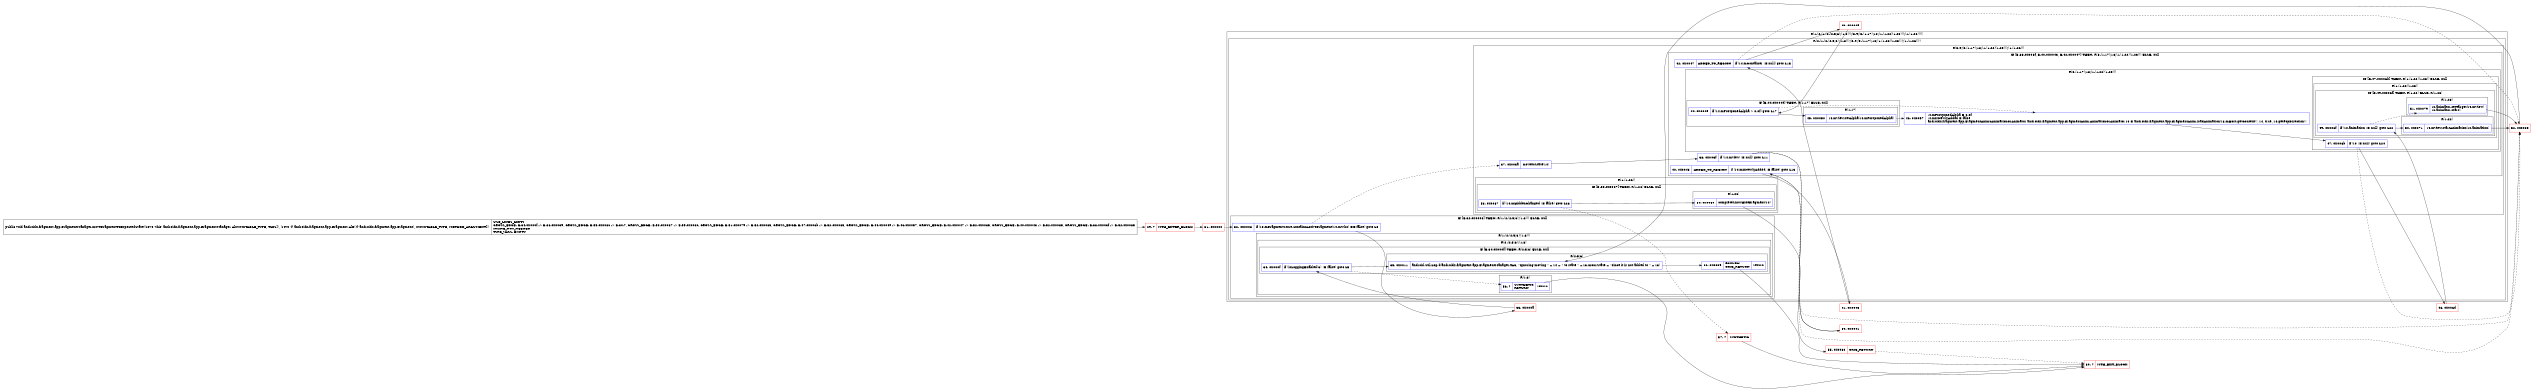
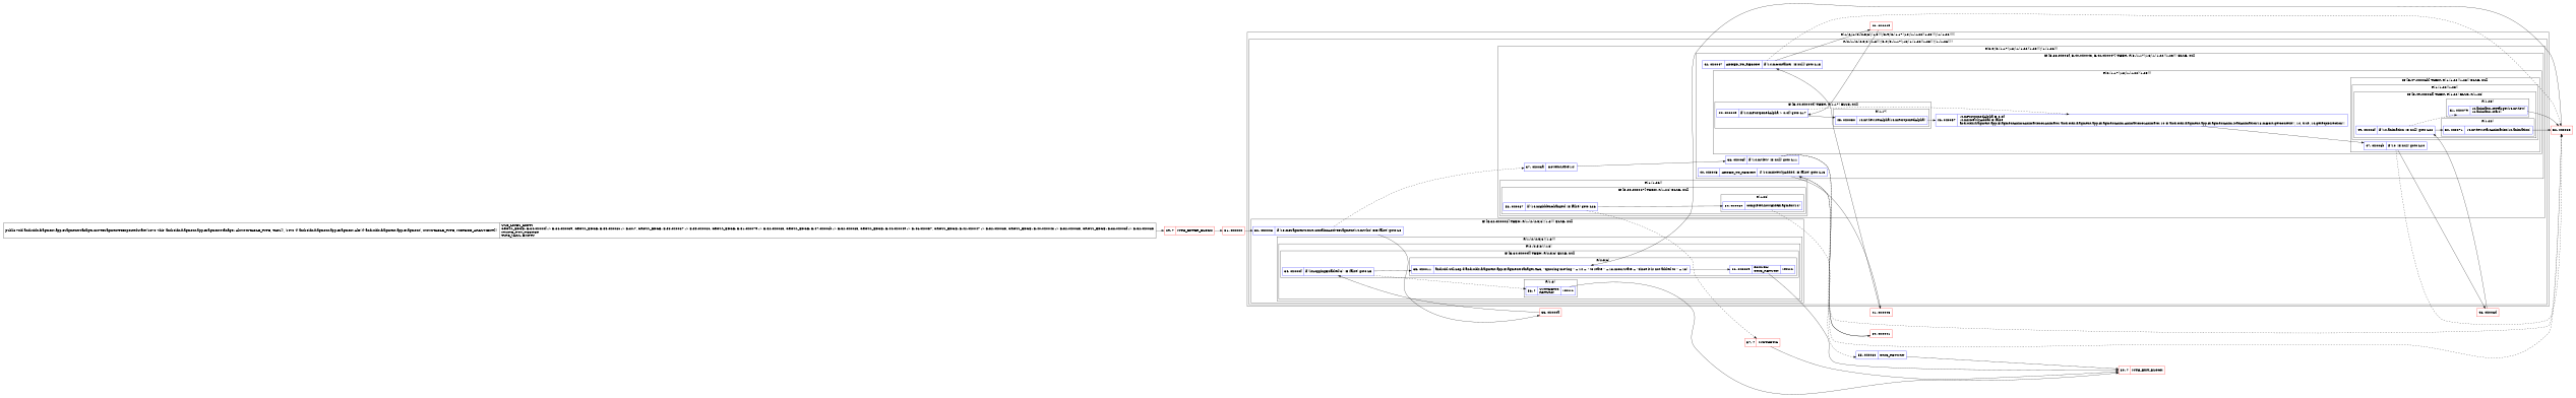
  digraph {
    rankdir=LR
    node [color=blue shape=record]
    n1 [label="{35\:\ 0x0011|android.util.Log.d(androidx.fragment.app.FragmentManager.TAG, \"Ignoring moving \" + r4 + \" to state \" + r3.mCurState + \"since it is not added to \" + r3)\l}"]
    n2 [label="{36\:\ 0x0039|RETURN\lORIG_RETURN\l|return\l}"]
    n3 [label="{34\:\ 0x000f|if (isLoggingEnabled(3) != false) goto L5\l}"]
    n4 [label="{56\:\ ?|SYNTHETIC\lRETURN\l|return\l}"]
    n5 [label="{32\:\ 0x0008|if (r3.mFragmentStore.containsActiveFragment(r4.mWho) == false) goto L3\l}"]
    n6 [label="{45\:\ 0x0050|r4.mView.setAlpha(r4.mPostponedAlpha)\l}"]
    n7 [label="{44\:\ 0x004e|if (r4.mPostponedAlpha \> 0.0f) goto L17\l}"]
    n8 [label="{50\:\ 0x0071|r4.mView.startAnimation(r0.animation)\l}"]
    n9 [label="{51\:\ 0x0079|r0.animator.setTarget(r4.mView)\lr0.animator.start()\l}"]
    n10 [label="{49\:\ 0x006f|if (r0.animation != null) goto L22\l}"]
    n11 [label="{47\:\ 0x006b|if (r0 != null) goto L20\l}"]
    n12 [label="{46\:\ 0x0057|r4.mPostponedAlpha = 0.0f\lr4.mIsNewlyAdded = false\landroidx.fragment.app.FragmentAnim$AnimationOrAnimator androidx.fragment.app.FragmentAnim.AnimationOrAnimator r0 = androidx.fragment.app.FragmentAnim.loadAnimation(r3.mHost.getContext(), r4, true, r4.getPopDirection())\l}"]
    n13 [label="{38\:\ 0x003f|if (r4.mView != null) goto L11\l}"]
    n14 [label="{40\:\ 0x0043|ADDED_TO_REGION\l|if (r4.mIsNewlyAdded != false) goto L13\l}"]
    n15 [label="{42\:\ 0x0047|ADDED_TO_REGION\l|if (r4.mContainer != null) goto L15\l}"]
    n16 [label="{54\:\ 0x0089|completeShowHideFragment(r4)\l}"]
    n17 [label="{53\:\ 0x0087|if (r4.mHiddenChanged != false) goto L26\l}"]
    n18 [label="{37\:\ 0x003a|moveToState(r4)\l}"]
    n19 [color=red label="{30\:\ ?|MTH_EXIT_BLOCK\l}"]
    n20 [color=red label="{33\:\ 0x000a}"]
    n21 [color=red label="{52\:\ 0x0085}"]
    n22 [color=red label="{48\:\ 0x006d}"]
    n23 [color=red label="{39\:\ 0x0041}"]
    n24 [color=red label="{41\:\ 0x0045}"]
    n25 [color=red label="{43\:\ 0x0049}"]
-   n26 [color=red label="{55\:\ 0x008c|ORIG_RETURN\l}"]
+   n26 [label="{55\:\ 0x008c|ORIG_RETURN\l}"]
    n27 [color=red label="{57\:\ ?|SYNTHETIC\l}"]
    n28 [color=red label="{29\:\ ?|MTH_ENTER_BLOCK\l}"]
    n29 [color=red label="{31\:\ 0x0000}"]
    n30 [label="{public void androidx.fragment.app.FragmentManager.moveFragmentToExpectedState((r3v0 'this' androidx.fragment.app.FragmentManager A[IMMUTABLE_TYPE, THIS]), (r4v0 'f' androidx.fragment.app.Fragment A[D('f' androidx.fragment.app.Fragment), IMMUTABLE_TYPE, METHOD_ARGUMENT]))  | USE_LINES_HINTS\lCROSS_EDGE: B:34:0x000f \-\> B:36:0x0039, CROSS_EDGE: B:55:0x008c \-\> B:30:?, CROSS_EDGE: B:53:0x0087 \-\> B:55:0x008c, CROSS_EDGE: B:51:0x0079 \-\> B:52:0x0085, CROSS_EDGE: B:47:0x006b \-\> B:52:0x0085, CROSS_EDGE: B:44:0x004e \-\> B:46:0x0057, CROSS_EDGE: B:42:0x0047 \-\> B:52:0x0085, CROSS_EDGE: B:40:0x0043 \-\> B:52:0x0085, CROSS_EDGE: B:38:0x003f \-\> B:52:0x0085\lINLINE_NOT_NEEDED\lTYPE_VARS: EMPTY\l}" color=""]
    subgraph cluster_1 {
      label="R(1:(2:(1:(2:(2:5|6)|(1:8)))|(3:9|(3:(1:17)|18|(1:(1:22)(1:23)))|(1:(1:26)))))"
      subgraph cluster_2 {
        label="R(2:(1:(2:(2:5|6)|(1:8)))|(3:9|(3:(1:17)|18|(1:(1:22)(1:23)))|(1:(1:26))))"
        subgraph cluster_3 {
          label="IF [B:32:0x0008] THEN: R(1:(2:(2:5|6)|(1:8))) ELSE: null"
          n5
          subgraph cluster_4 {
            label="R(1:(2:(2:5|6)|(1:8)))"
            subgraph cluster_5 {
              label="R(2:(2:5|6)|(1:8))"
              subgraph cluster_6 {
                label="IF [B:34:0x000f] THEN: R(2:5|6) ELSE: null"
                n3
                subgraph cluster_7 {
                  label="R(2:5|6)"
                  n1
                  n2
                }
              }
              subgraph cluster_8 {
                label="R(1:8)"
                n4
              }
            }
          }
        }
        subgraph cluster_9 {
          label="R(3:9|(3:(1:17)|18|(1:(1:22)(1:23)))|(1:(1:26)))"
          n18
          subgraph cluster_10 {
            label="IF [B:38:0x003f, B:40:0x0043, B:42:0x0047] THEN: R(3:(1:17)|18|(1:(1:22)(1:23))) ELSE: null"
            n13
            n14
            n15
            subgraph cluster_11 {
              label="R(3:(1:17)|18|(1:(1:22)(1:23)))"
              n12
              subgraph cluster_12 {
                label="IF [B:44:0x004e] THEN: R(1:17) ELSE: null"
                n7
                subgraph cluster_13 {
                  label="R(1:17)"
                  n6
                }
              }
              subgraph cluster_14 {
                label="IF [B:47:0x006b] THEN: R(1:(1:22)(1:23)) ELSE: null"
                n11
                subgraph cluster_15 {
                  label="R(1:(1:22)(1:23))"
                  subgraph cluster_16 {
                    label="IF [B:49:0x006f] THEN: R(1:22) ELSE: R(1:23)"
                    n10
                    subgraph cluster_17 {
                      label="R(1:22)"
                      n8
                    }
                    subgraph cluster_18 {
                      label="R(1:23)"
                      n9
                    }
                  }
                }
              }
            }
          }
          subgraph cluster_19 {
            label="R(1:(1:26))"
            subgraph cluster_20 {
              label="IF [B:53:0x0087] THEN: R(1:26) ELSE: null"
              n17
              subgraph cluster_21 {
                label="R(1:26)"
                n16
              }
            }
          }
        }
      }
    }
    n1 -> n2
    n2 -> n19
    n3 -> n1
    n3 -> n4 [style=dashed]
    n4 -> n19
    n5 -> n18 [style=dashed]
    n5 -> n20
    n6 -> n12
    n7 -> n6
    n7 -> n12 [style=dashed]
    n8 -> n21
    n9 -> n21
    n10 -> n8
    n10 -> n9 [style=dashed]
    n11 -> n21 [style=dashed]
    n11 -> n22
    n12 -> n11
    n13 -> n21 [style=dashed]
    n13 -> n23
    n14 -> n21 [style=dashed]
    n14 -> n24
    n15 -> n21 [style=dashed]
    n15 -> n25
-   n16 -> n26
+   n16 -> n26 [style=dashed]
    n17 -> n16
    n17 -> n27 [style=dashed]
    n18 -> n13
    n20 -> n3
    n21 -> n1
    n22 -> n10
    n23 -> n14
    n24 -> n15
    n25 -> n7
-   n26 -> n19 [style=dashed]
+   n26 -> n19
    n27 -> n19
    n28 -> n29
    n29 -> n5
    n30 -> n28
  }
